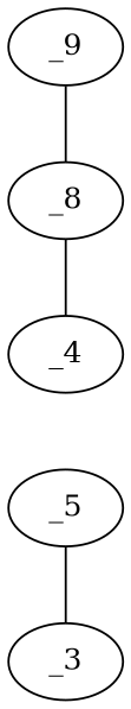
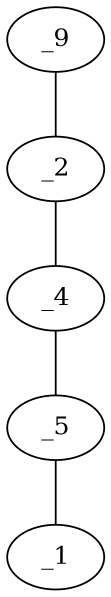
  graph {
    node [charge=0 chem=1 symbol="C  " x=2.866 y=0.75]
    edge [valence=1]
    n1 [label=_9 x=2]
-   _2 [y=0.25 label=_8]
+   _2 [y=0.25]
    _4 [x=3.7321]
-   _3 [chem=2 symbol="O  " y=-0.75]
+   _3 [chem=2 symbol="O  " y=-0.75 label=_1]
    _5 [chem=2 symbol="O  " x=4.5981 y=0.25]
    n1 -- _2
    _2 -- _4
+   _4 -- _5 [valence=2]
    _5 -- _3 [valence=2]
  }
